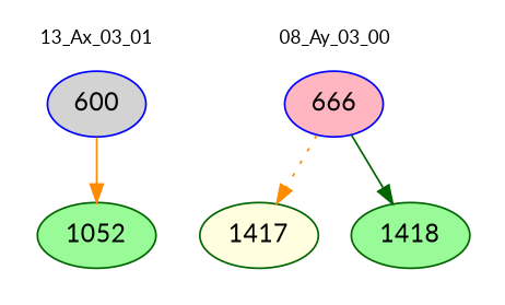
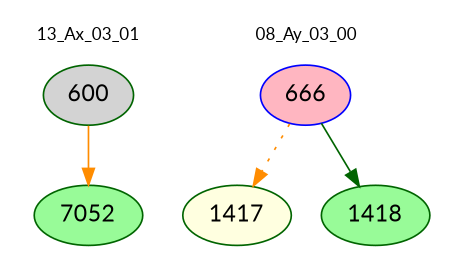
  digraph {
    fontname=Lato
    node [color=darkgreen fillcolor=palegreen fontname=Lato style=filled]
    edge [color=darkorange fontname=Lato style=solid]
-   n1 [color=blue fillcolor=lightgrey label=600]
-   n2 [label=1052]
+   n1 [fillcolor=lightgrey label=600]
+   n2 [label=7052]
    n3 [color=blue fillcolor=lightpink label=666]
    n4 [fillcolor=lightyellow label=1417]
    n5 [label=1418]
    subgraph cluster_1 {
      color=white
      fontsize=10
      label="13_Ax_03_01"
      n1
      n2
    }
    subgraph cluster_2 {
      color=white
      fontsize=10
      label="08_Ay_03_00"
      n3
      n4
      n5
    }
    n1 -> n2
    n3 -> n4 [style=dotted]
    n3 -> n5 [color=darkgreen]
  }
